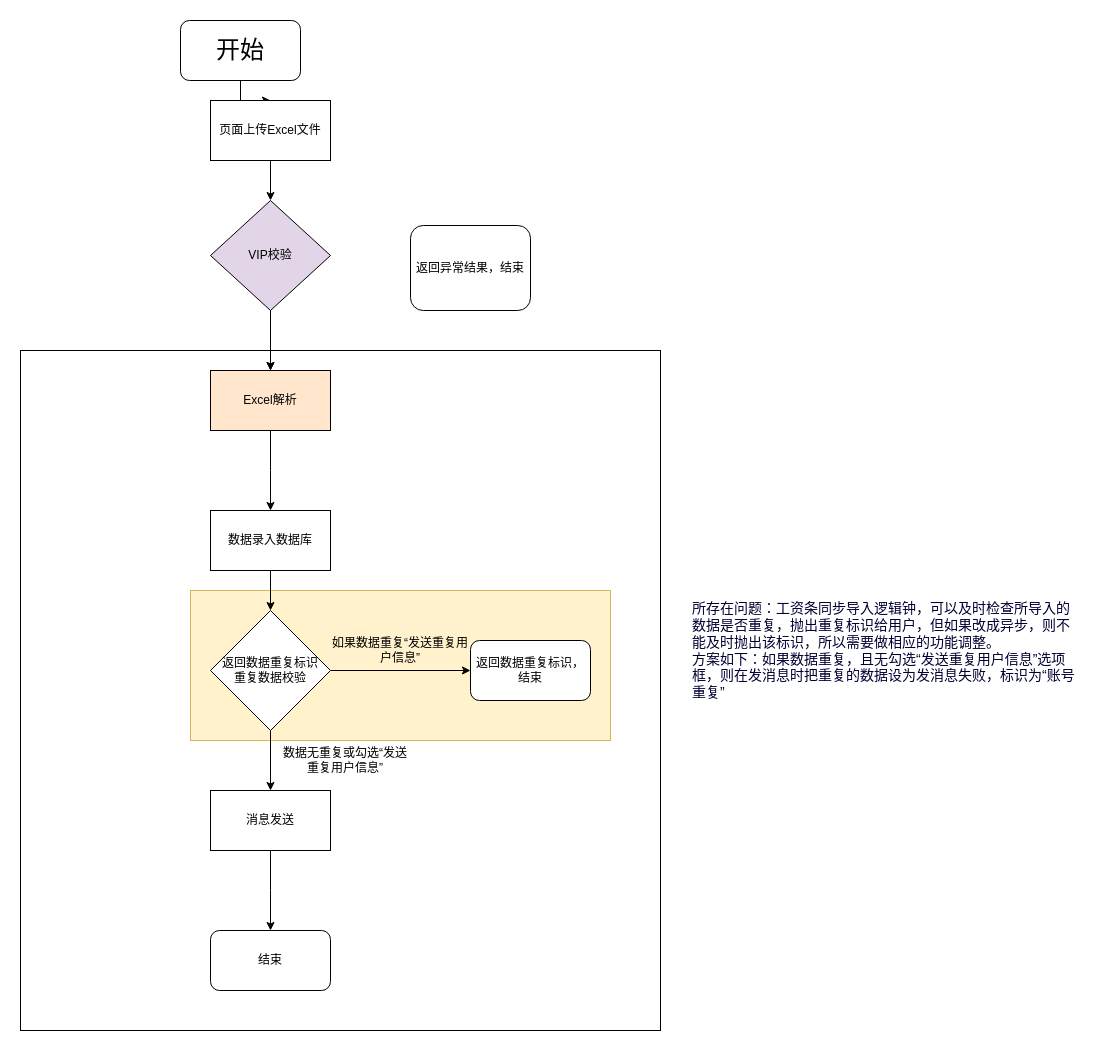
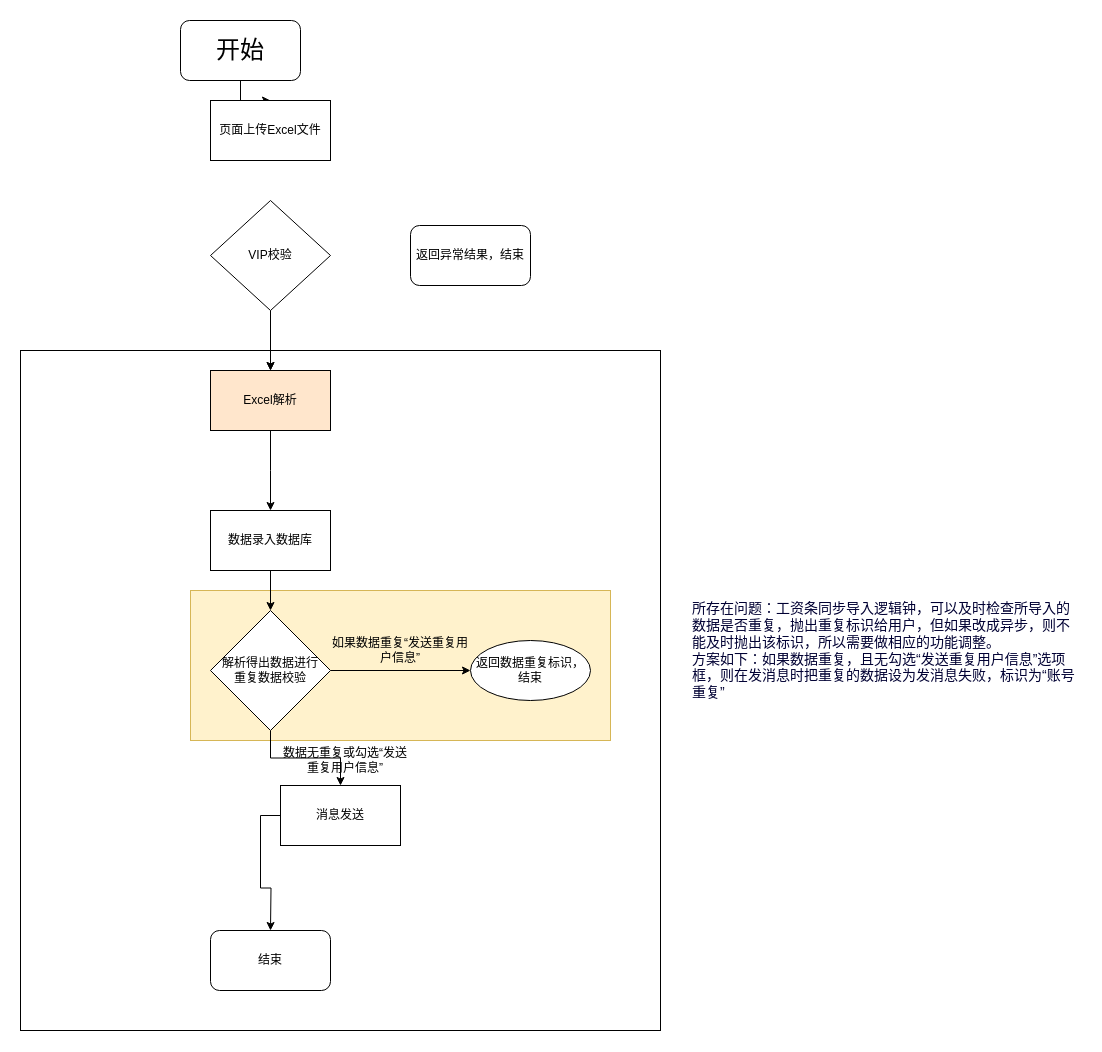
  <mxCell id="0" />
  <mxCell id="1" parent="0" />
  <mxCell id="2" value="" style="rounded=0;whiteSpace=wrap;html=1;" vertex="1" parent="1"><mxGeometry x="20" y="350" width="640" height="680" as="geometry" /></mxCell>
  <mxCell id="3" value="" style="rounded=0;whiteSpace=wrap;html=1;fontSize=24;fillColor=#fff2cc;strokeColor=#d6b656;" vertex="1" parent="1"><mxGeometry x="190" y="590" width="420" height="150" as="geometry" /></mxCell>
  <mxCell id="4" value="" style="edgeStyle=orthogonalEdgeStyle;rounded=0;orthogonalLoop=1;jettySize=auto;html=1;entryX=0.5;entryY=0;entryDx=0;entryDy=0;" edge="1" parent="1" source="5" target="7"><mxGeometry relative="1" as="geometry"><mxPoint x="270" y="130" as="targetPoint" /></mxGeometry></mxCell>
  <mxCell id="5" value="&lt;font style=&quot;font-size: 24px&quot;&gt;开始&lt;/font&gt;" style="rounded=1;whiteSpace=wrap;html=1;" vertex="1" parent="1"><mxGeometry x="180" y="20" width="120" height="60" as="geometry" /></mxCell>
- <mxCell id="6" value="" style="edgeStyle=orthogonalEdgeStyle;rounded=0;orthogonalLoop=1;jettySize=auto;html=1;entryX=0.5;entryY=0;entryDx=0;entryDy=0;" edge="1" parent="1" source="7" target="10"><mxGeometry relative="1" as="geometry"><mxPoint x="270" y="210" as="targetPoint" /></mxGeometry></mxCell>
  <mxCell id="7" value="页面上传Excel文件" style="rounded=0;whiteSpace=wrap;html=1;" vertex="1" parent="1"><mxGeometry x="210" y="100" width="120" height="60" as="geometry" /></mxCell>
  <mxCell id="8" value="" style="edgeStyle=orthogonalEdgeStyle;rounded=0;orthogonalLoop=1;jettySize=auto;html=1;" edge="1" parent="1" source="10" target="13"><mxGeometry relative="1" as="geometry"><mxPoint x="410" y="255" as="targetPoint" /></mxGeometry></mxCell>
  <mxCell id="9" value="" style="edgeStyle=orthogonalEdgeStyle;rounded=0;orthogonalLoop=1;jettySize=auto;html=1;" edge="1" parent="1" source="10"><mxGeometry relative="1" as="geometry"><mxPoint x="270" y="370" as="targetPoint" /></mxGeometry></mxCell>
- <mxCell id="10" value="VIP校验" style="rhombus;whiteSpace=wrap;html=1;fillColor=#e1d5e7;" vertex="1" parent="1"><mxGeometry x="210" y="200" width="120" height="110" as="geometry" /></mxCell>
- <mxCell id="11" value="返回异常结果，结束" style="rounded=1;whiteSpace=wrap;html=1;" vertex="1" parent="1"><mxGeometry x="410" y="225" width="120" height="85" as="geometry" /></mxCell>
+ <mxCell id="10" value="VIP校验" style="rhombus;whiteSpace=wrap;html=1;" vertex="1" parent="1"><mxGeometry x="210" y="200" width="120" height="110" as="geometry" /></mxCell>
+ <mxCell id="11" value="返回异常结果，结束" style="rounded=1;whiteSpace=wrap;html=1;" vertex="1" parent="1"><mxGeometry x="410" y="225" width="120" height="60" as="geometry" /></mxCell>
  <mxCell id="12" value="" style="edgeStyle=orthogonalEdgeStyle;rounded=0;orthogonalLoop=1;jettySize=auto;html=1;" edge="1" parent="1" source="13"><mxGeometry relative="1" as="geometry"><mxPoint x="270" y="510" as="targetPoint" /></mxGeometry></mxCell>
  <mxCell id="13" value="Excel解析" style="rounded=0;whiteSpace=wrap;html=1;fillColor=#ffe6cc;" vertex="1" parent="1"><mxGeometry x="210" y="370" width="120" height="60" as="geometry" /></mxCell>
  <mxCell id="14" value="" style="edgeStyle=orthogonalEdgeStyle;rounded=0;orthogonalLoop=1;jettySize=auto;html=1;" edge="1" parent="1" source="15" target="18"><mxGeometry relative="1" as="geometry" /></mxCell>
  <mxCell id="15" value="数据录入数据库" style="rounded=0;whiteSpace=wrap;html=1;" vertex="1" parent="1"><mxGeometry x="210" y="510" width="120" height="60" as="geometry" /></mxCell>
  <mxCell id="16" value="" style="edgeStyle=orthogonalEdgeStyle;rounded=0;orthogonalLoop=1;jettySize=auto;html=1;entryX=0;entryY=0.5;entryDx=0;entryDy=0;" edge="1" parent="1" source="18" target="19"><mxGeometry relative="1" as="geometry"><mxPoint x="410" y="670" as="targetPoint" /></mxGeometry></mxCell>
  <mxCell id="17" value="" style="edgeStyle=orthogonalEdgeStyle;rounded=0;orthogonalLoop=1;jettySize=auto;html=1;" edge="1" parent="1" source="18" target="22"><mxGeometry relative="1" as="geometry" /></mxCell>
- <mxCell id="18" value="返回数据重复标识&lt;br&gt;重复数据校验" style="rhombus;whiteSpace=wrap;html=1;" vertex="1" parent="1"><mxGeometry x="210" y="610" width="120" height="120" as="geometry" /></mxCell>
- <mxCell id="19" value="返回数据重复标识，结束" style="rounded=1;whiteSpace=wrap;html=1;" vertex="1" parent="1"><mxGeometry x="470" y="640" width="120" height="60" as="geometry" /></mxCell>
+ <mxCell id="18" value="解析得出数据进行&lt;br&gt;重复数据校验" style="rhombus;whiteSpace=wrap;html=1;" vertex="1" parent="1"><mxGeometry x="210" y="610" width="120" height="120" as="geometry" /></mxCell>
+ <mxCell id="19" value="返回数据重复标识，结束" style="ellipse;whiteSpace=wrap;html=1;" vertex="1" parent="1"><mxGeometry x="470" y="640" width="120" height="60" as="geometry" /></mxCell>
  <mxCell id="20" value="如果数据重复“发送重复用户信息”" style="text;html=1;strokeColor=none;fillColor=none;align=center;verticalAlign=middle;whiteSpace=wrap;rounded=0;" vertex="1" parent="1"><mxGeometry x="330" y="640" width="140" height="20" as="geometry" /></mxCell>
  <mxCell id="21" value="" style="edgeStyle=orthogonalEdgeStyle;rounded=0;orthogonalLoop=1;jettySize=auto;html=1;" edge="1" parent="1" source="22"><mxGeometry relative="1" as="geometry"><mxPoint x="270" y="930" as="targetPoint" /></mxGeometry></mxCell>
- <mxCell id="22" value="消息发送" style="rounded=0;whiteSpace=wrap;html=1;" vertex="1" parent="1"><mxGeometry x="210" y="790" width="120" height="60" as="geometry" /></mxCell>
+ <mxCell id="22" value="消息发送" style="rounded=0;whiteSpace=wrap;html=1;" vertex="1" parent="1"><mxGeometry x="280" y="785" width="120" height="60" as="geometry" /></mxCell>
  <mxCell id="23" value="数据无重复或勾选“发送重复用户信息”" style="text;html=1;strokeColor=none;fillColor=none;align=center;verticalAlign=middle;whiteSpace=wrap;rounded=0;" vertex="1" parent="1"><mxGeometry x="280" y="750" width="130" height="20" as="geometry" /></mxCell>
  <mxCell id="24" value="结束" style="rounded=1;whiteSpace=wrap;html=1;" vertex="1" parent="1"><mxGeometry x="210" y="930" width="120" height="60" as="geometry" /></mxCell>
  <mxCell id="25" value="&lt;div style=&quot;text-align: left ; font-size: 14px&quot;&gt;&lt;span style=&quot;color: rgb(0 , 0 , 51) ; line-height: 110%&quot;&gt;&lt;font style=&quot;font-size: 14px&quot;&gt;所存在问题：工资条同步导入逻辑钟，可以及时检查所导入的数据是否重复，抛出重复标识给用户，但如果改成异步，则不能及时抛出该标识，所以需要做相应的功能调整。&lt;/font&gt;&lt;/span&gt;&lt;/div&gt;&lt;div style=&quot;text-align: left ; font-size: 14px&quot;&gt;&lt;font color=&quot;#000033&quot; style=&quot;font-size: 14px&quot;&gt;方案如下：如果数据重复，且无勾选“发送重复用户信息”选项框，则在发消息时把重复的数据设为发消息失败，标识为“账号重复”&lt;/font&gt;&lt;/div&gt;" style="text;html=1;strokeColor=none;fillColor=none;align=left;verticalAlign=middle;whiteSpace=wrap;rounded=0;fontSize=24;fontColor=#990000;" vertex="1" parent="1"><mxGeometry x="690" y="590" width="390" height="120" as="geometry" /></mxCell>
